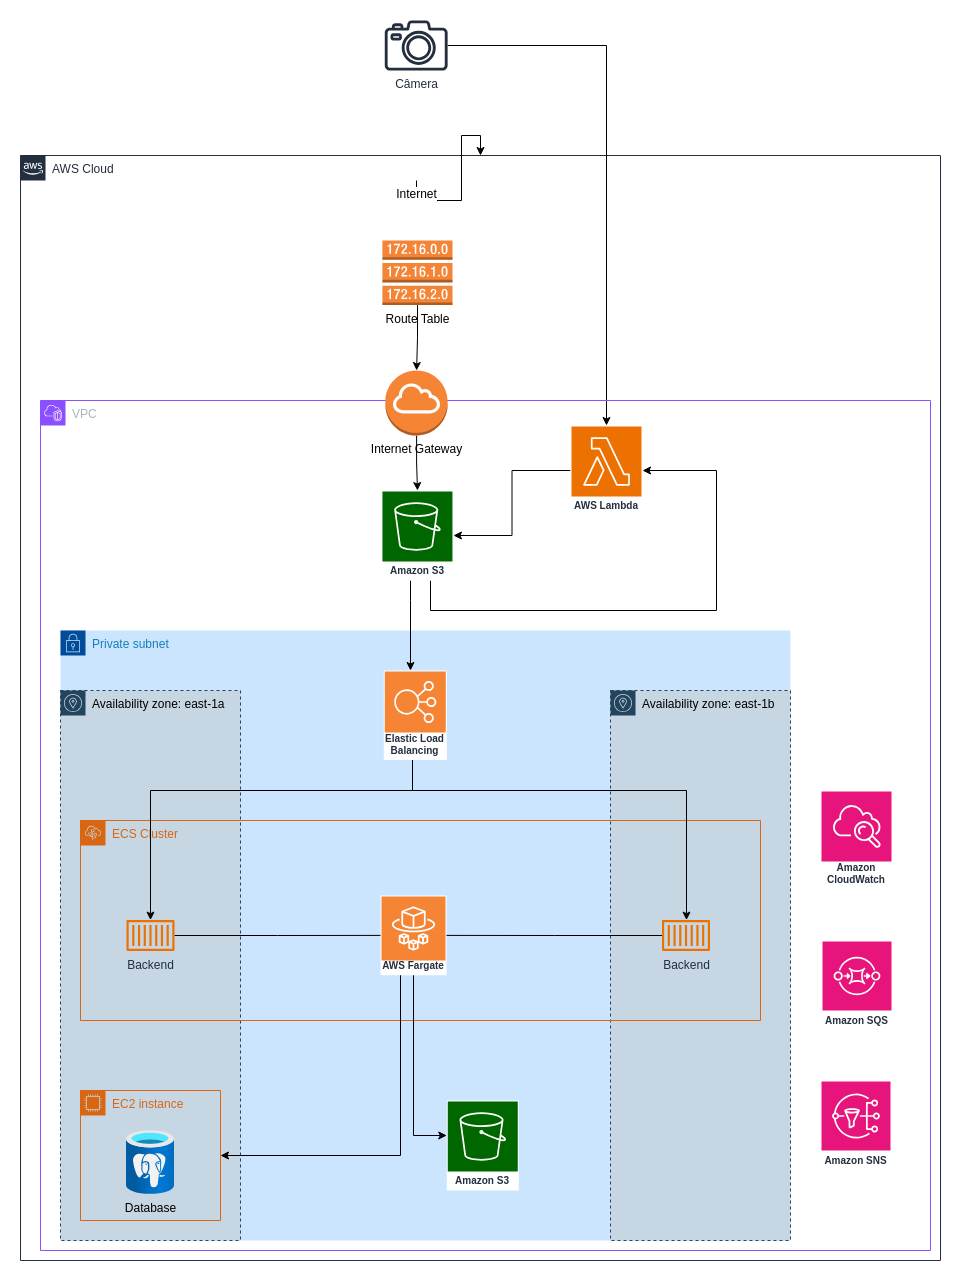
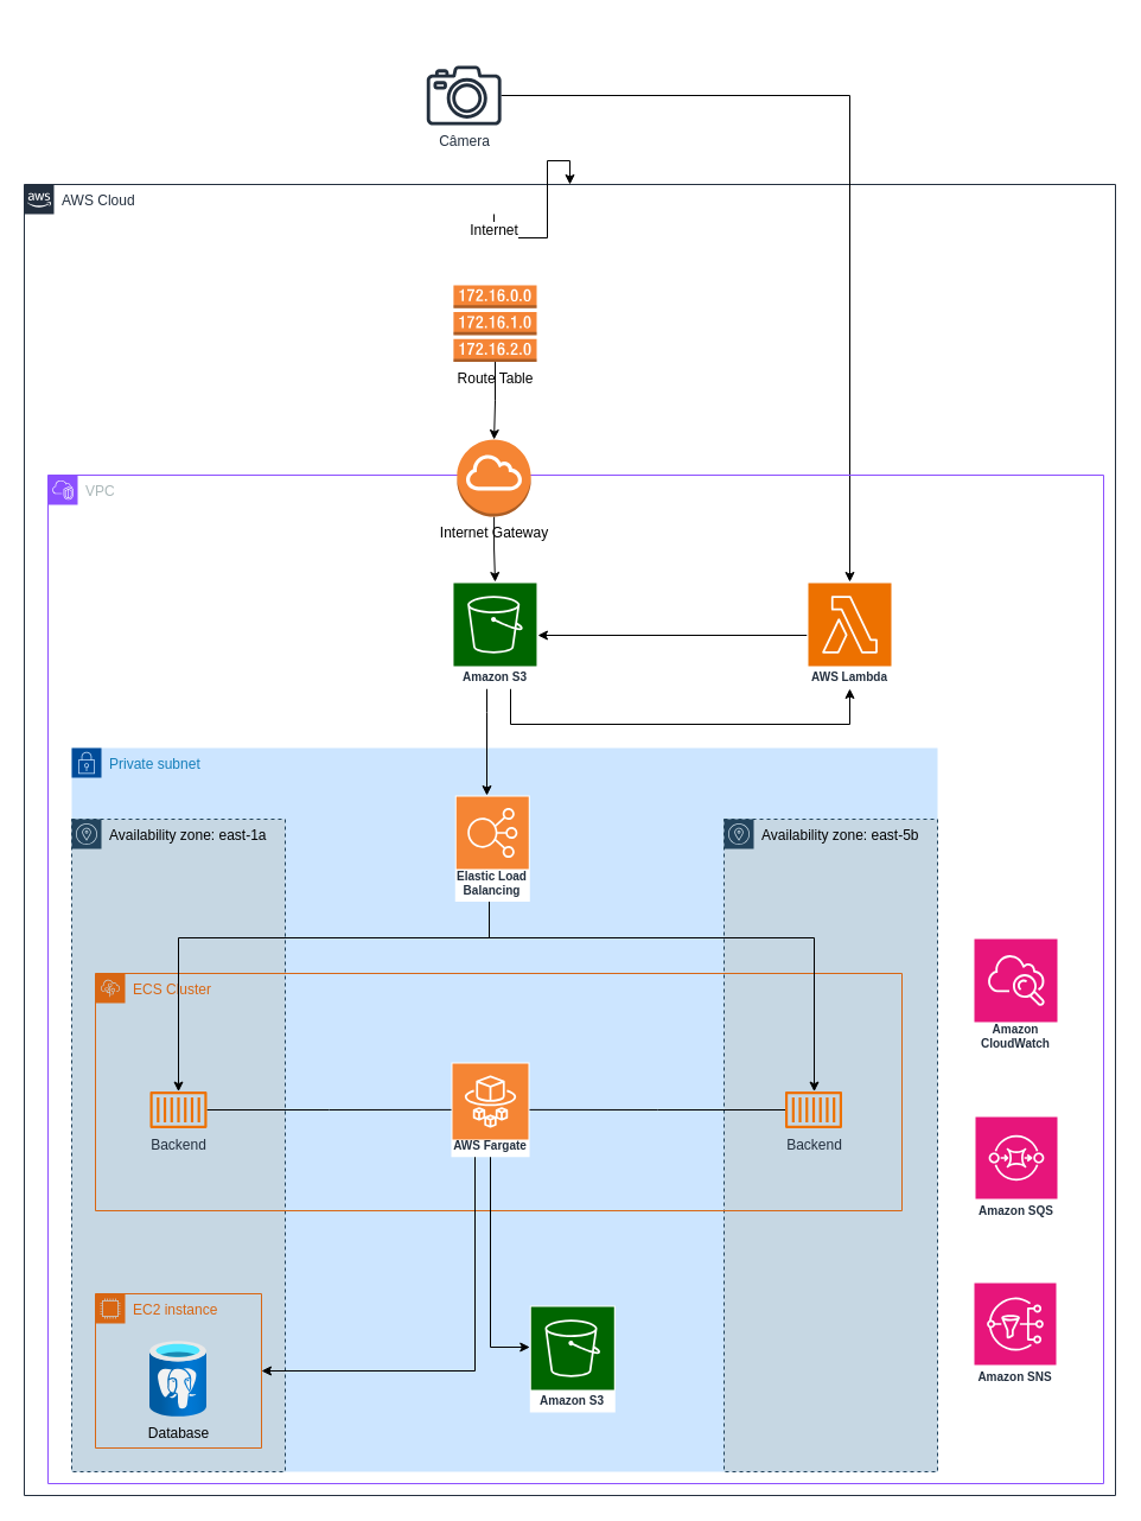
  <mxCell id="0" />
  <mxCell id="1" parent="0" />
  <mxCell id="2" value="AWS Cloud" style="points=[[0,0],[0.25,0],[0.5,0],[0.75,0],[1,0],[1,0.25],[1,0.5],[1,0.75],[1,1],[0.75,1],[0.5,1],[0.25,1],[0,1],[0,0.75],[0,0.5],[0,0.25]];outlineConnect=0;gradientColor=none;html=1;whiteSpace=wrap;fontSize=12;fontStyle=0;container=0;pointerEvents=0;collapsible=0;recursiveResize=0;shape=mxgraph.aws4.group;grIcon=mxgraph.aws4.group_aws_cloud_alt;strokeColor=#232F3E;fillColor=none;verticalAlign=top;align=left;spacingLeft=30;fontColor=#232F3E;dashed=0;" vertex="1" parent="1"><mxGeometry x="20" y="155" width="920" height="1105" as="geometry" /></mxCell>
  <mxCell id="3" style="edgeStyle=orthogonalEdgeStyle;rounded=0;orthogonalLoop=1;jettySize=auto;html=1;" edge="1" parent="1" source="4" target="35"><mxGeometry relative="1" as="geometry" /></mxCell>
- <mxCell id="4" value="Câmera" style="sketch=0;outlineConnect=0;fontColor=#232F3E;gradientColor=none;fillColor=#232F3D;strokeColor=none;dashed=0;verticalLabelPosition=bottom;verticalAlign=top;align=center;html=1;fontSize=12;fontStyle=0;aspect=fixed;pointerEvents=1;shape=mxgraph.aws4.camera2;" vertex="1" parent="1"><mxGeometry x="384.255" y="20" width="62.89" height="50" as="geometry" /></mxCell>
+ <mxCell id="4" value="Câmera" style="sketch=0;outlineConnect=0;fontColor=#232F3E;gradientColor=none;fillColor=#232F3D;strokeColor=none;dashed=0;verticalLabelPosition=bottom;verticalAlign=top;align=center;html=1;fontSize=12;fontStyle=0;aspect=fixed;pointerEvents=1;shape=mxgraph.aws4.camera2;" vertex="1" parent="1"><mxGeometry x="359.255" y="55" width="62.89" height="50" as="geometry" /></mxCell>
  <mxCell id="5" value="VPC" style="points=[[0,0],[0.25,0],[0.5,0],[0.75,0],[1,0],[1,0.25],[1,0.5],[1,0.75],[1,1],[0.75,1],[0.5,1],[0.25,1],[0,1],[0,0.75],[0,0.5],[0,0.25]];outlineConnect=0;gradientColor=none;html=1;whiteSpace=wrap;fontSize=12;fontStyle=0;container=0;pointerEvents=0;collapsible=0;recursiveResize=0;shape=mxgraph.aws4.group;grIcon=mxgraph.aws4.group_vpc2;strokeColor=#8C4FFF;fillColor=none;verticalAlign=top;align=left;spacingLeft=30;fontColor=#AAB7B8;dashed=0;" vertex="1" parent="1"><mxGeometry x="40" y="400" width="890" height="850" as="geometry" /></mxCell>
  <mxCell id="6" style="edgeStyle=orthogonalEdgeStyle;rounded=0;orthogonalLoop=1;jettySize=auto;html=1;" edge="1" parent="1" source="7" target="28"><mxGeometry relative="1" as="geometry" /></mxCell>
  <mxCell id="7" value="Route Table" style="outlineConnect=0;dashed=0;verticalLabelPosition=bottom;verticalAlign=top;align=center;html=1;shape=mxgraph.aws3.route_table;fillColor=#F58536;gradientColor=none;" vertex="1" parent="1"><mxGeometry x="381.895" y="240" width="70.11" height="64.5" as="geometry" /></mxCell>
  <mxCell id="8" style="edgeStyle=orthogonalEdgeStyle;rounded=0;orthogonalLoop=1;jettySize=auto;html=1;" edge="1" parent="1" source="9" target="2"><mxGeometry relative="1" as="geometry" /></mxCell>
  <mxCell id="9" value="Internet" style="shape=image;html=1;verticalAlign=top;verticalLabelPosition=bottom;labelBackgroundColor=#ffffff;imageAspect=0;aspect=fixed;image=https://cdn1.iconfinder.com/data/icons/ui-essential-17/32/UI_Essential_Outline_1_essential-app-ui-internet-word-128.png" vertex="1" parent="1"><mxGeometry x="391" y="130" width="50" height="50" as="geometry" /></mxCell>
  <mxCell id="10" value="Private subnet" style="points=[[0,0],[0.25,0],[0.5,0],[0.75,0],[1,0],[1,0.25],[1,0.5],[1,0.75],[1,1],[0.75,1],[0.5,1],[0.25,1],[0,1],[0,0.75],[0,0.5],[0,0.25]];outlineConnect=0;gradientColor=none;html=1;whiteSpace=wrap;fontSize=12;fontStyle=0;container=1;pointerEvents=0;collapsible=0;recursiveResize=0;shape=mxgraph.aws4.group;grIcon=mxgraph.aws4.group_security_group;grStroke=0;strokeColor=#004C99;fillColor=#CCE5FF;verticalAlign=top;align=left;spacingLeft=30;fontColor=#147EBA;dashed=0;" vertex="1" parent="1"><mxGeometry x="60" y="630" width="730" height="610" as="geometry" /></mxCell>
- <mxCell id="11" value="Availability zone: east-1b" style="sketch=0;outlineConnect=0;html=1;whiteSpace=wrap;fontSize=12;fontStyle=0;shape=mxgraph.aws4.group;grIcon=mxgraph.aws4.group_availability_zone;strokeColor=#23445d;fillColor=#C6D7E3;verticalAlign=top;align=left;spacingLeft=30;dashed=1;" vertex="1" parent="10"><mxGeometry x="550" y="60" width="180" height="550" as="geometry" /></mxCell>
+ <mxCell id="11" value="Availability zone: east-5b" style="sketch=0;outlineConnect=0;html=1;whiteSpace=wrap;fontSize=12;fontStyle=0;shape=mxgraph.aws4.group;grIcon=mxgraph.aws4.group_availability_zone;strokeColor=#23445d;fillColor=#C6D7E3;verticalAlign=top;align=left;spacingLeft=30;dashed=1;" vertex="1" parent="10"><mxGeometry x="550" y="60" width="180" height="550" as="geometry" /></mxCell>
  <mxCell id="12" value="Availability zone: east-1a" style="sketch=0;outlineConnect=0;html=1;whiteSpace=wrap;fontSize=12;fontStyle=0;shape=mxgraph.aws4.group;grIcon=mxgraph.aws4.group_availability_zone;strokeColor=#23445d;fillColor=#C6D7E3;verticalAlign=top;align=left;spacingLeft=30;dashed=1;" vertex="1" parent="10"><mxGeometry y="60" width="180" height="550" as="geometry" /></mxCell>
  <mxCell id="13" value="ECS Cluster" style="points=[[0,0],[0.25,0],[0.5,0],[0.75,0],[1,0],[1,0.25],[1,0.5],[1,0.75],[1,1],[0.75,1],[0.5,1],[0.25,1],[0,1],[0,0.75],[0,0.5],[0,0.25]];outlineConnect=0;gradientColor=none;html=1;whiteSpace=wrap;fontSize=12;fontStyle=0;container=1;pointerEvents=0;collapsible=0;recursiveResize=0;shape=mxgraph.aws4.group;grIcon=mxgraph.aws4.group_elastic_beanstalk;strokeColor=#D86613;fillColor=none;verticalAlign=top;align=left;spacingLeft=30;fontColor=#D86613;dashed=0;" vertex="1" parent="10"><mxGeometry x="20" y="190" width="680" height="200" as="geometry" /></mxCell>
  <mxCell id="14" value="AWS Fargate" style="sketch=0;outlineConnect=0;fontColor=#232F3E;gradientColor=none;strokeColor=#ffffff;fillColor=#F58534;dashed=0;verticalLabelPosition=middle;verticalAlign=bottom;align=center;html=1;whiteSpace=wrap;fontSize=10;fontStyle=1;spacing=3;shape=mxgraph.aws4.productIcon;prIcon=mxgraph.aws4.fargate;aspect=fixed;" vertex="1" parent="13"><mxGeometry x="300" y="75" width="66" height="79.74" as="geometry" /></mxCell>
  <mxCell id="15" style="edgeStyle=orthogonalEdgeStyle;rounded=0;orthogonalLoop=1;jettySize=auto;html=1;" edge="1" parent="10" source="19" target="21"><mxGeometry relative="1" as="geometry"><Array as="points"><mxPoint x="352" y="160" /><mxPoint x="90" y="160" /></Array></mxGeometry></mxCell>
  <mxCell id="16" style="edgeStyle=orthogonalEdgeStyle;rounded=0;orthogonalLoop=1;jettySize=auto;html=1;" edge="1" parent="10" source="19" target="23"><mxGeometry relative="1" as="geometry"><Array as="points"><mxPoint x="352" y="160" /><mxPoint x="626" y="160" /></Array></mxGeometry></mxCell>
  <mxCell id="17" value="EC2 instance" style="points=[[0,0],[0.25,0],[0.5,0],[0.75,0],[1,0],[1,0.25],[1,0.5],[1,0.75],[1,1],[0.75,1],[0.5,1],[0.25,1],[0,1],[0,0.75],[0,0.5],[0,0.25]];outlineConnect=0;gradientColor=none;html=1;whiteSpace=wrap;fontSize=12;fontStyle=0;container=1;pointerEvents=0;collapsible=0;recursiveResize=0;shape=mxgraph.aws4.group;grIcon=mxgraph.aws4.group_ec2_instance_contents;strokeColor=#D86613;fillColor=none;verticalAlign=top;align=left;spacingLeft=30;fontColor=#D86613;dashed=0;" vertex="1" parent="10"><mxGeometry x="20" y="460" width="140" height="130" as="geometry" /></mxCell>
  <mxCell id="18" value="&lt;span&gt;Database&lt;/span&gt;" style="image;aspect=fixed;html=1;points=[];align=center;fontSize=12;image=img/lib/azure2/databases/Azure_Database_PostgreSQL_Server.svg;labelBackgroundColor=none;" vertex="1" parent="17"><mxGeometry x="46" y="40" width="48" height="64" as="geometry" /></mxCell>
  <mxCell id="19" value="Elastic Load Balancing" style="sketch=0;outlineConnect=0;fontColor=#232F3E;gradientColor=none;strokeColor=#ffffff;fillColor=#F58534;dashed=0;verticalLabelPosition=middle;verticalAlign=bottom;align=center;html=1;whiteSpace=wrap;fontSize=10;fontStyle=1;spacing=3;shape=mxgraph.aws4.productIcon;prIcon=mxgraph.aws4.elastic_load_balancing;aspect=fixed;" vertex="1" parent="10"><mxGeometry x="323.275" y="40" width="63" height="89.52" as="geometry" /></mxCell>
  <mxCell id="20" style="edgeStyle=orthogonalEdgeStyle;rounded=0;orthogonalLoop=1;jettySize=auto;html=1;endArrow=none;startFill=0;" edge="1" parent="10" source="21" target="14"><mxGeometry relative="1" as="geometry" /></mxCell>
  <mxCell id="21" value="Backend" style="sketch=0;outlineConnect=0;fontColor=#232F3E;gradientColor=none;fillColor=#ED7100;strokeColor=none;dashed=0;verticalLabelPosition=bottom;verticalAlign=top;align=center;html=1;fontSize=12;fontStyle=0;aspect=fixed;pointerEvents=1;shape=mxgraph.aws4.container_1;" vertex="1" parent="10"><mxGeometry x="66" y="289.5" width="48" height="31" as="geometry" /></mxCell>
  <mxCell id="22" style="edgeStyle=orthogonalEdgeStyle;rounded=0;orthogonalLoop=1;jettySize=auto;html=1;endArrow=none;startFill=0;" edge="1" parent="10" source="23" target="14"><mxGeometry relative="1" as="geometry" /></mxCell>
  <mxCell id="23" value="Backend" style="sketch=0;outlineConnect=0;fontColor=#232F3E;gradientColor=none;fillColor=#ED7100;strokeColor=none;dashed=0;verticalLabelPosition=bottom;verticalAlign=top;align=center;html=1;fontSize=12;fontStyle=0;aspect=fixed;pointerEvents=1;shape=mxgraph.aws4.container_1;" vertex="1" parent="10"><mxGeometry x="601.5" y="289.5" width="48" height="31" as="geometry" /></mxCell>
  <mxCell id="24" style="edgeStyle=orthogonalEdgeStyle;rounded=0;orthogonalLoop=1;jettySize=auto;html=1;entryX=1;entryY=0.5;entryDx=0;entryDy=0;" edge="1" parent="10" source="14" target="17"><mxGeometry relative="1" as="geometry"><mxPoint x="360" y="348" as="sourcePoint" /><mxPoint x="170" y="525" as="targetPoint" /><Array as="points"><mxPoint x="340" y="525" /></Array></mxGeometry></mxCell>
  <mxCell id="25" value="Amazon S3" style="sketch=0;outlineConnect=0;fontColor=#232F3E;gradientColor=none;strokeColor=#ffffff;fillColor=#006600;dashed=0;verticalLabelPosition=middle;verticalAlign=bottom;align=center;html=1;whiteSpace=wrap;fontSize=10;fontStyle=1;spacing=3;shape=mxgraph.aws4.productIcon;prIcon=mxgraph.aws4.s3;" vertex="1" parent="10"><mxGeometry x="386.27" y="470" width="72" height="90" as="geometry" /></mxCell>
  <mxCell id="26" style="edgeStyle=orthogonalEdgeStyle;rounded=0;orthogonalLoop=1;jettySize=auto;html=1;" edge="1" parent="10" source="14" target="25"><mxGeometry relative="1" as="geometry"><Array as="points"><mxPoint x="353" y="505" /></Array></mxGeometry></mxCell>
  <mxCell id="27" style="edgeStyle=orthogonalEdgeStyle;rounded=0;orthogonalLoop=1;jettySize=auto;html=1;" edge="1" parent="1" source="28" target="33"><mxGeometry relative="1" as="geometry" /></mxCell>
  <mxCell id="28" value="Internet Gateway" style="outlineConnect=0;dashed=0;verticalLabelPosition=bottom;verticalAlign=top;align=center;html=1;shape=mxgraph.aws3.internet_gateway;fillColor=#F58534;gradientColor=none;" vertex="1" parent="1"><mxGeometry x="384.855" y="370" width="62.29" height="65" as="geometry" /></mxCell>
  <mxCell id="29" value="Amazon SQS" style="sketch=0;outlineConnect=0;fontColor=#232F3E;gradientColor=none;strokeColor=#ffffff;fillColor=#E7157B;dashed=0;verticalLabelPosition=middle;verticalAlign=bottom;align=center;html=1;whiteSpace=wrap;fontSize=10;fontStyle=1;spacing=3;shape=mxgraph.aws4.productIcon;prIcon=mxgraph.aws4.sqs;" vertex="1" parent="1"><mxGeometry x="821" y="940" width="71" height="90" as="geometry" /></mxCell>
  <mxCell id="30" value="Amazon CloudWatch" style="sketch=0;outlineConnect=0;fontColor=#232F3E;gradientColor=none;strokeColor=#ffffff;fillColor=#E7157B;dashed=0;verticalLabelPosition=middle;verticalAlign=bottom;align=center;html=1;whiteSpace=wrap;fontSize=10;fontStyle=1;spacing=3;shape=mxgraph.aws4.productIcon;prIcon=mxgraph.aws4.cloudwatch;aspect=fixed;" vertex="1" parent="1"><mxGeometry x="820" y="790" width="72" height="99.03" as="geometry" /></mxCell>
  <mxCell id="31" style="edgeStyle=orthogonalEdgeStyle;rounded=0;orthogonalLoop=1;jettySize=auto;html=1;" edge="1" parent="1" source="33" target="19"><mxGeometry relative="1" as="geometry"><Array as="points"><mxPoint x="410" y="600" /><mxPoint x="410" y="600" /></Array></mxGeometry></mxCell>
  <mxCell id="32" style="edgeStyle=orthogonalEdgeStyle;rounded=0;orthogonalLoop=1;jettySize=auto;html=1;" edge="1" parent="1" source="33" target="35"><mxGeometry relative="1" as="geometry"><Array as="points"><mxPoint x="430" y="610" /><mxPoint x="716" y="610" /></Array></mxGeometry></mxCell>
  <mxCell id="33" value="Amazon S3" style="sketch=0;outlineConnect=0;fontColor=#232F3E;gradientColor=none;strokeColor=#ffffff;fillColor=#006600;dashed=0;verticalLabelPosition=middle;verticalAlign=bottom;align=center;html=1;whiteSpace=wrap;fontSize=10;fontStyle=1;spacing=3;shape=mxgraph.aws4.productIcon;prIcon=mxgraph.aws4.s3;" vertex="1" parent="1"><mxGeometry x="380.95" y="490" width="72" height="90" as="geometry" /></mxCell>
  <mxCell id="34" style="edgeStyle=orthogonalEdgeStyle;rounded=0;orthogonalLoop=1;jettySize=auto;html=1;" edge="1" parent="1" source="35" target="33"><mxGeometry relative="1" as="geometry" /></mxCell>
- <mxCell id="35" value="AWS Lambda" style="sketch=0;outlineConnect=0;fontColor=#232F3E;gradientColor=none;strokeColor=#ffffff;fillColor=#ED7100;dashed=0;verticalLabelPosition=middle;verticalAlign=bottom;align=center;html=1;whiteSpace=wrap;fontSize=10;fontStyle=1;spacing=3;shape=mxgraph.aws4.productIcon;prIcon=mxgraph.aws4.lambda;aspect=fixed;" vertex="1" parent="1"><mxGeometry x="570" y="425" width="72" height="90" as="geometry" /></mxCell>
+ <mxCell id="35" value="AWS Lambda" style="sketch=0;outlineConnect=0;fontColor=#232F3E;gradientColor=none;strokeColor=#ffffff;fillColor=#ED7100;dashed=0;verticalLabelPosition=middle;verticalAlign=bottom;align=center;html=1;whiteSpace=wrap;fontSize=10;fontStyle=1;spacing=3;shape=mxgraph.aws4.productIcon;prIcon=mxgraph.aws4.lambda;aspect=fixed;" vertex="1" parent="1"><mxGeometry x="680" y="490" width="72" height="90" as="geometry" /></mxCell>
  <mxCell id="36" value="Amazon SNS" style="sketch=0;outlineConnect=0;fontColor=#232F3E;gradientColor=none;strokeColor=#ffffff;fillColor=#E7157B;dashed=0;verticalLabelPosition=middle;verticalAlign=bottom;align=center;html=1;whiteSpace=wrap;fontSize=10;fontStyle=1;spacing=3;shape=mxgraph.aws4.productIcon;prIcon=mxgraph.aws4.sns;" vertex="1" parent="1"><mxGeometry x="820" y="1080" width="71" height="90" as="geometry" /></mxCell>
